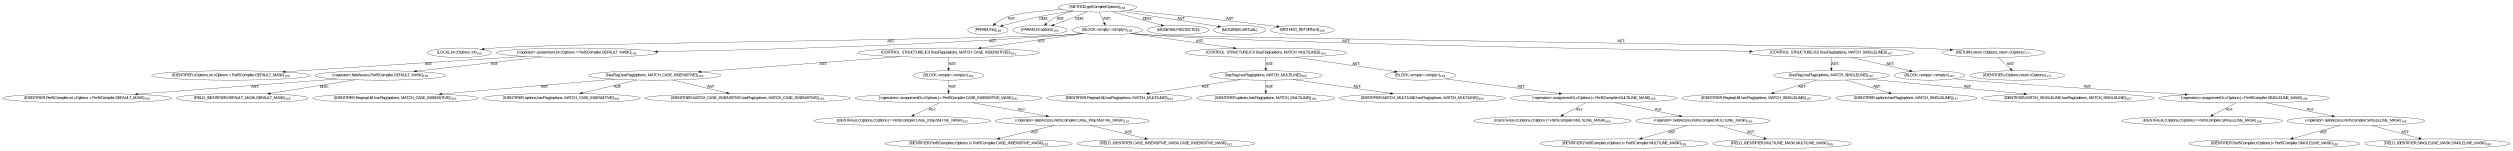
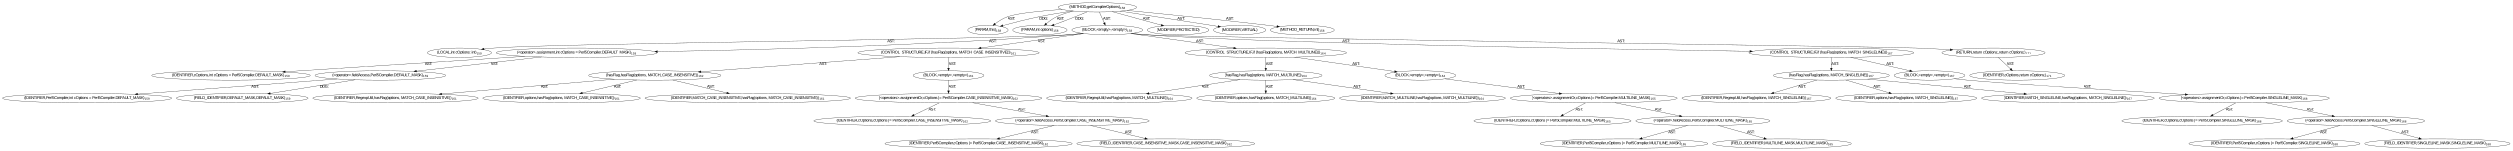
  digraph {
    fontname="Liberation Sans"
    node [fontname="Liberation Sans"]
    edge [fontname="Liberation Sans"]
    n1 [label=<(METHOD,getCompilerOptions)<SUB>158</SUB>>]
    n2 [label=<(PARAM,this)<SUB>158</SUB>>]
    n3 [label=<(PARAM,int options)<SUB>158</SUB>>]
    n4 [label=<(BLOCK,&lt;empty&gt;,&lt;empty&gt;)<SUB>158</SUB>>]
    n5 [label=<(MODIFIER,PROTECTED)>]
    n6 [label=<(MODIFIER,VIRTUAL)>]
    n7 [label=<(METHOD_RETURN,int)<SUB>158</SUB>>]
    n8 [label=<(LOCAL,int cOptions: int)<SUB>159</SUB>>]
    n9 [label=<(&lt;operator&gt;.assignment,int cOptions = Perl5Compiler.DEFAULT_MASK)<SUB>159</SUB>>]
    n10 [label=<(CONTROL_STRUCTURE,IF,if (hasFlag(options, MATCH_CASE_INSENSITIVE)))<SUB>161</SUB>>]
    n11 [label=<(CONTROL_STRUCTURE,IF,if (hasFlag(options, MATCH_MULTILINE)))<SUB>164</SUB>>]
    n12 [label=<(CONTROL_STRUCTURE,IF,if (hasFlag(options, MATCH_SINGLELINE)))<SUB>167</SUB>>]
    n13 [label=<(RETURN,return cOptions;,return cOptions;)<SUB>171</SUB>>]
    n14 [label=<(IDENTIFIER,cOptions,int cOptions = Perl5Compiler.DEFAULT_MASK)<SUB>159</SUB>>]
    n15 [label=<(&lt;operator&gt;.fieldAccess,Perl5Compiler.DEFAULT_MASK)<SUB>159</SUB>>]
    n16 [label=<(hasFlag,hasFlag(options, MATCH_CASE_INSENSITIVE))<SUB>162</SUB>>]
    n17 [label=<(BLOCK,&lt;empty&gt;,&lt;empty&gt;)<SUB>161</SUB>>]
    n18 [label=<(hasFlag,hasFlag(options, MATCH_MULTILINE))<SUB>164</SUB>>]
    n19 [label=<(BLOCK,&lt;empty&gt;,&lt;empty&gt;)<SUB>164</SUB>>]
    n20 [label=<(hasFlag,hasFlag(options, MATCH_SINGLELINE))<SUB>167</SUB>>]
    n21 [label=<(BLOCK,&lt;empty&gt;,&lt;empty&gt;)<SUB>167</SUB>>]
    n22 [label=<(IDENTIFIER,cOptions,return cOptions;)<SUB>171</SUB>>]
    n23 [label=<(IDENTIFIER,Perl5Compiler,int cOptions = Perl5Compiler.DEFAULT_MASK)<SUB>159</SUB>>]
    n24 [label=<(FIELD_IDENTIFIER,DEFAULT_MASK,DEFAULT_MASK)<SUB>159</SUB>>]
    n25 [label=<(IDENTIFIER,RegexpUtil,hasFlag(options, MATCH_CASE_INSENSITIVE))<SUB>161</SUB>>]
    n26 [label=<(IDENTIFIER,options,hasFlag(options, MATCH_CASE_INSENSITIVE))<SUB>161</SUB>>]
    n27 [label=<(IDENTIFIER,MATCH_CASE_INSENSITIVE,hasFlag(options, MATCH_CASE_INSENSITIVE))<SUB>161</SUB>>]
    n28 [label=<(&lt;operators&gt;.assignmentOr,cOptions |= Perl5Compiler.CASE_INSENSITIVE_MASK)<SUB>162</SUB>>]
    n29 [label=<(IDENTIFIER,cOptions,cOptions |= Perl5Compiler.CASE_INSENSITIVE_MASK)<SUB>162</SUB>>]
    n30 [label=<(&lt;operator&gt;.fieldAccess,Perl5Compiler.CASE_INSENSITIVE_MASK)<SUB>162</SUB>>]
    n31 [label=<(IDENTIFIER,Perl5Compiler,cOptions |= Perl5Compiler.CASE_INSENSITIVE_MASK)<SUB>162</SUB>>]
    n32 [label=<(FIELD_IDENTIFIER,CASE_INSENSITIVE_MASK,CASE_INSENSITIVE_MASK)<SUB>162</SUB>>]
    n33 [label=<(IDENTIFIER,RegexpUtil,hasFlag(options, MATCH_MULTILINE))<SUB>164</SUB>>]
    n34 [label=<(IDENTIFIER,options,hasFlag(options, MATCH_MULTILINE))<SUB>164</SUB>>]
    n35 [label=<(IDENTIFIER,MATCH_MULTILINE,hasFlag(options, MATCH_MULTILINE))<SUB>164</SUB>>]
    n36 [label=<(&lt;operators&gt;.assignmentOr,cOptions |= Perl5Compiler.MULTILINE_MASK)<SUB>165</SUB>>]
    n37 [label=<(IDENTIFIER,cOptions,cOptions |= Perl5Compiler.MULTILINE_MASK)<SUB>165</SUB>>]
    n38 [label=<(&lt;operator&gt;.fieldAccess,Perl5Compiler.MULTILINE_MASK)<SUB>165</SUB>>]
    n39 [label=<(IDENTIFIER,Perl5Compiler,cOptions |= Perl5Compiler.MULTILINE_MASK)<SUB>165</SUB>>]
    n40 [label=<(FIELD_IDENTIFIER,MULTILINE_MASK,MULTILINE_MASK)<SUB>165</SUB>>]
    n41 [label=<(IDENTIFIER,RegexpUtil,hasFlag(options, MATCH_SINGLELINE))<SUB>167</SUB>>]
    n42 [label=<(IDENTIFIER,options,hasFlag(options, MATCH_SINGLELINE))<SUB>167</SUB>>]
    n43 [label=<(IDENTIFIER,MATCH_SINGLELINE,hasFlag(options, MATCH_SINGLELINE))<SUB>167</SUB>>]
    n44 [label=<(&lt;operators&gt;.assignmentOr,cOptions |= Perl5Compiler.SINGLELINE_MASK)<SUB>168</SUB>>]
    n45 [label=<(IDENTIFIER,cOptions,cOptions |= Perl5Compiler.SINGLELINE_MASK)<SUB>168</SUB>>]
    n46 [label=<(&lt;operator&gt;.fieldAccess,Perl5Compiler.SINGLELINE_MASK)<SUB>168</SUB>>]
    n47 [label=<(IDENTIFIER,Perl5Compiler,cOptions |= Perl5Compiler.SINGLELINE_MASK)<SUB>168</SUB>>]
    n48 [label=<(FIELD_IDENTIFIER,SINGLELINE_MASK,SINGLELINE_MASK)<SUB>168</SUB>>]
    n1 -> n2 [label="AST: "]
    n1 -> n2 [label="DDG: "]
    n1 -> n3 [label="AST: "]
    n1 -> n3 [label="DDG: "]
    n1 -> n4 [label="AST: "]
-   n1 -> n5 [label="DDG: "]
+   n1 -> n5 [label="AST: "]
    n1 -> n6 [label="AST: "]
    n1 -> n7 [label="AST: "]
    n4 -> n8 [label="AST: "]
    n4 -> n9 [label="AST: "]
    n4 -> n10 [label="AST: "]
    n4 -> n11 [label="AST: "]
    n4 -> n12 [label="AST: "]
    n4 -> n13 [label="AST: "]
    n9 -> n14 [label="AST: "]
    n9 -> n15 [label="AST: "]
    n10 -> n16 [label="AST: "]
    n10 -> n17 [label="AST: "]
    n11 -> n18 [label="AST: "]
    n11 -> n19 [label="AST: "]
    n12 -> n20 [label="AST: "]
    n12 -> n21 [label="AST: "]
    n13 -> n22 [label="AST: "]
    n15 -> n23 [label="AST: "]
    n15 -> n24 [label="DDG: "]
    n16 -> n25 [label="AST: "]
    n16 -> n26 [label="AST: "]
    n16 -> n27 [label="AST: "]
    n17 -> n28 [label="AST: "]
    n18 -> n33 [label="AST: "]
    n18 -> n34 [label="AST: "]
    n18 -> n35 [label="AST: "]
    n19 -> n36 [label="AST: "]
    n20 -> n41 [label="AST: "]
    n20 -> n42 [label="AST: "]
    n20 -> n43 [label="AST: "]
    n21 -> n44 [label="AST: "]
    n28 -> n29 [label="AST: "]
    n28 -> n30 [label="AST: "]
    n30 -> n31 [label="AST: "]
    n30 -> n32 [label="AST: "]
    n36 -> n37 [label="AST: "]
    n36 -> n38 [label="AST: "]
    n38 -> n39 [label="AST: "]
    n38 -> n40 [label="AST: "]
    n44 -> n45 [label="AST: "]
    n44 -> n46 [label="AST: "]
    n46 -> n47 [label="AST: "]
    n46 -> n48 [label="AST: "]
  }
